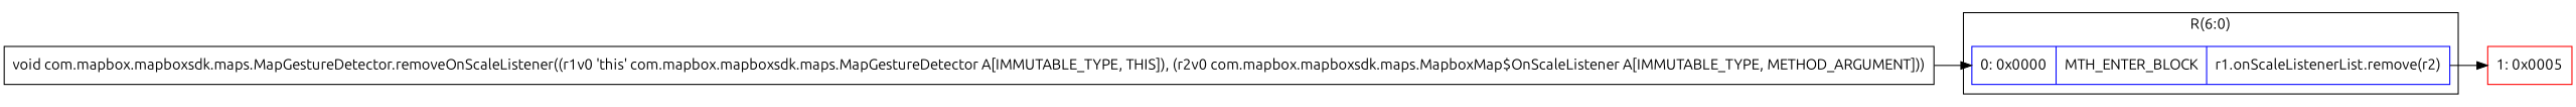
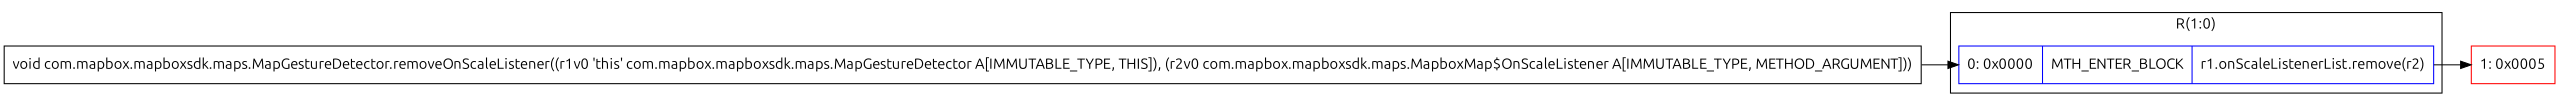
  digraph {
    rankdir=LR
    fontname=Ubuntu
    node [shape=record fontname=Ubuntu]
    edge [fontname=Ubuntu]
    n1 [color=blue label="{0\:\ 0x0000|MTH_ENTER_BLOCK\l|r1.onScaleListenerList.remove(r2)\l}"]
    n2 [color=red label="{1\:\ 0x0005}"]
    n3 [label="{void com.mapbox.mapboxsdk.maps.MapGestureDetector.removeOnScaleListener((r1v0 'this' com.mapbox.mapboxsdk.maps.MapGestureDetector A[IMMUTABLE_TYPE, THIS]), (r2v0 com.mapbox.mapboxsdk.maps.MapboxMap$OnScaleListener A[IMMUTABLE_TYPE, METHOD_ARGUMENT])) }"]
    subgraph cluster_1 {
-     label="R(6:0)"
+     label="R(1:0)"
      n1
    }
    n1 -> n2
    n3 -> n1
  }
